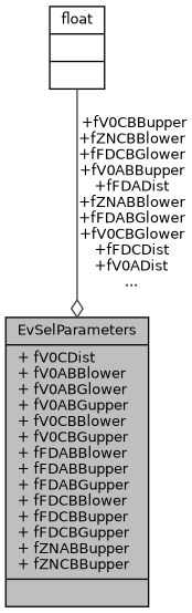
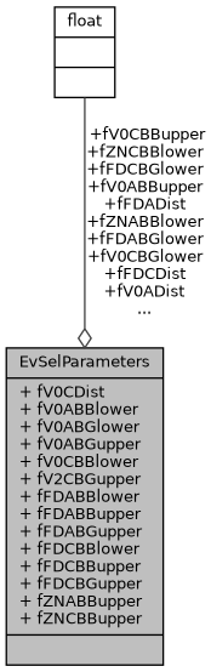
  digraph {
    node [color=black fontname=Helvetica fontsize=10 shape=record]
-   n1 [fillcolor=grey75 fontcolor=black height=0.2 label="{EvSelParameters\n|+ fV0CDist\l+ fV0ABBlower\l+ fV0ABGlower\l+ fV0ABGupper\l+ fV0CBBlower\l+ fV0CBGupper\l+ fFDABBlower\l+ fFDABBupper\l+ fFDABGupper\l+ fFDCBBlower\l+ fFDCBBupper\l+ fFDCBGupper\l+ fZNABBupper\l+ fZNCBBupper\l|}" style=filled width=0.4]
+   n1 [fillcolor=grey75 fontcolor=black height=0.2 label="{EvSelParameters\n|+ fV0CDist\l+ fV0ABBlower\l+ fV0ABGlower\l+ fV0ABGupper\l+ fV0CBBlower\l+ fV2CBGupper\l+ fFDABBlower\l+ fFDABBupper\l+ fFDABGupper\l+ fFDCBBlower\l+ fFDCBBupper\l+ fFDCBGupper\l+ fZNABBupper\l+ fZNCBBupper\l|}" style=filled width=0.4]
    n2 [height=0.2 label="{float\n||}" width=0.4]
    n2 -> n1 [arrowhead=odiamond color=grey25 fontname=Helvetica fontsize=10 label=" +fV0CBBupper\n+fZNCBBlower\n+fFDCBGlower\n+fV0ABBupper\n+fFDADist\n+fZNABBlower\n+fFDABGlower\n+fV0CBGlower\n+fFDCDist\n+fV0ADist\n..." labelfontname=Helvetica labelfontsize=10 style=solid]
  }
